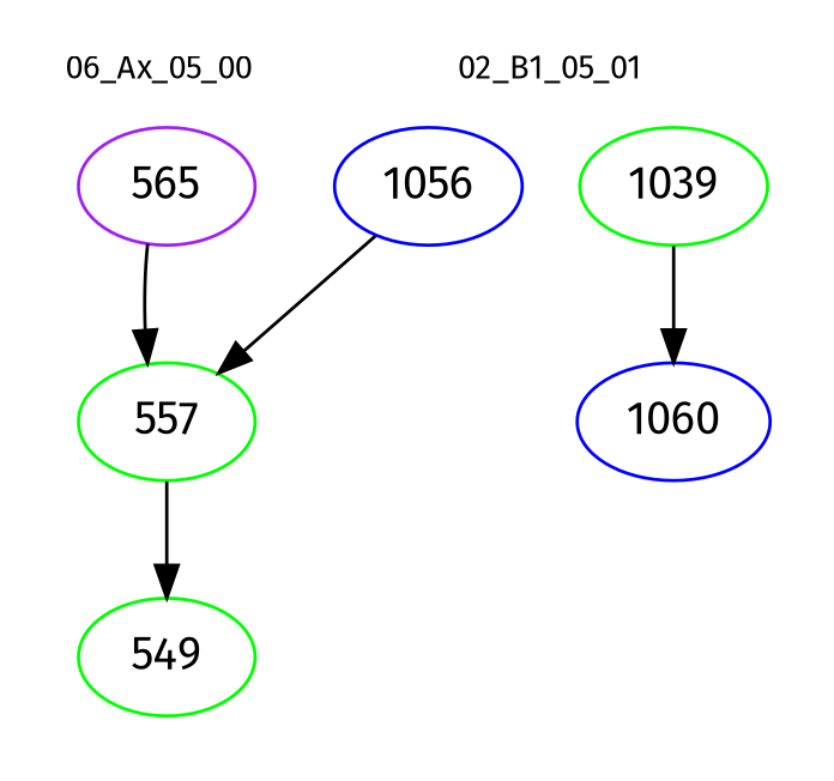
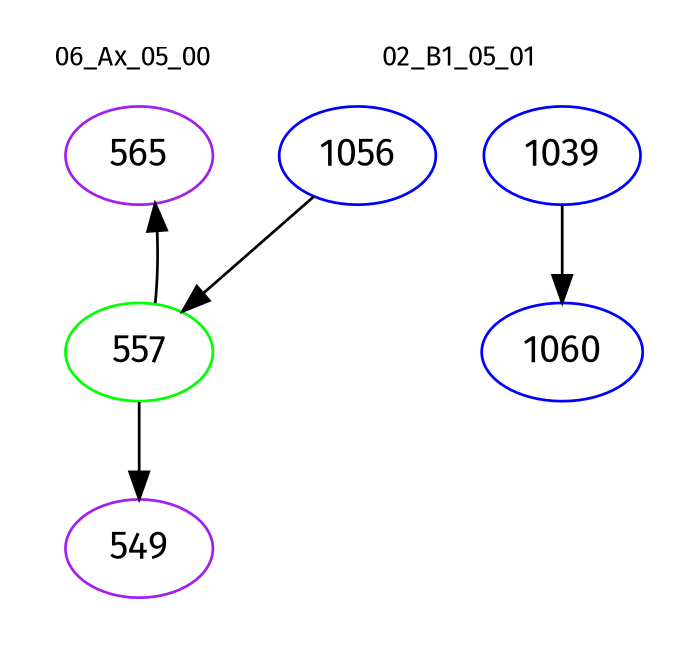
  digraph {
    fontname="Fira Sans"
    node [color=purple fontname="Fira Sans"]
    edge [color=black fontname="Fira Sans"]
    n1 [label=565]
    n2 [color=green label=557]
-   n3 [color=green label=549]
+   n3 [label=549]
    n4 [color=blue label=1056]
-   n5 [color=green label=1039]
+   n5 [color=blue label=1039]
    n6 [color=blue label=1060]
    subgraph cluster_1 {
      color=white
      fontsize=10
      label="06_Ax_05_00"
      n1
      n2
      n3
    }
    subgraph cluster_2 {
      color=white
      fontsize=10
      label="02_B1_05_01"
      n4
      n5
      n6
    }
-   n1 -> n2
+   n2 -> n1
    n2 -> n3
    n4 -> n2
    n5 -> n6
  }
